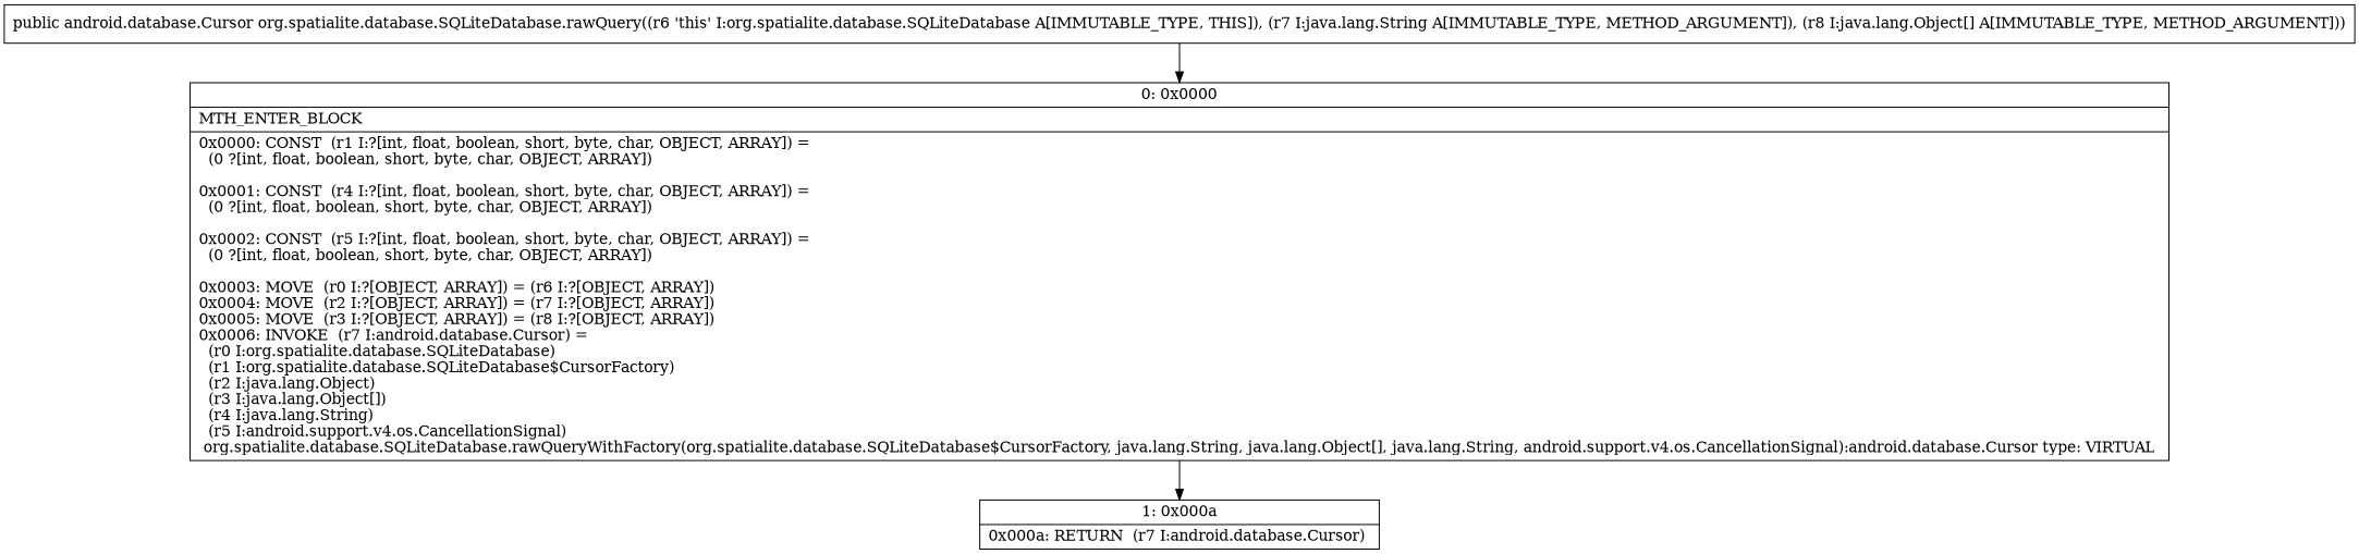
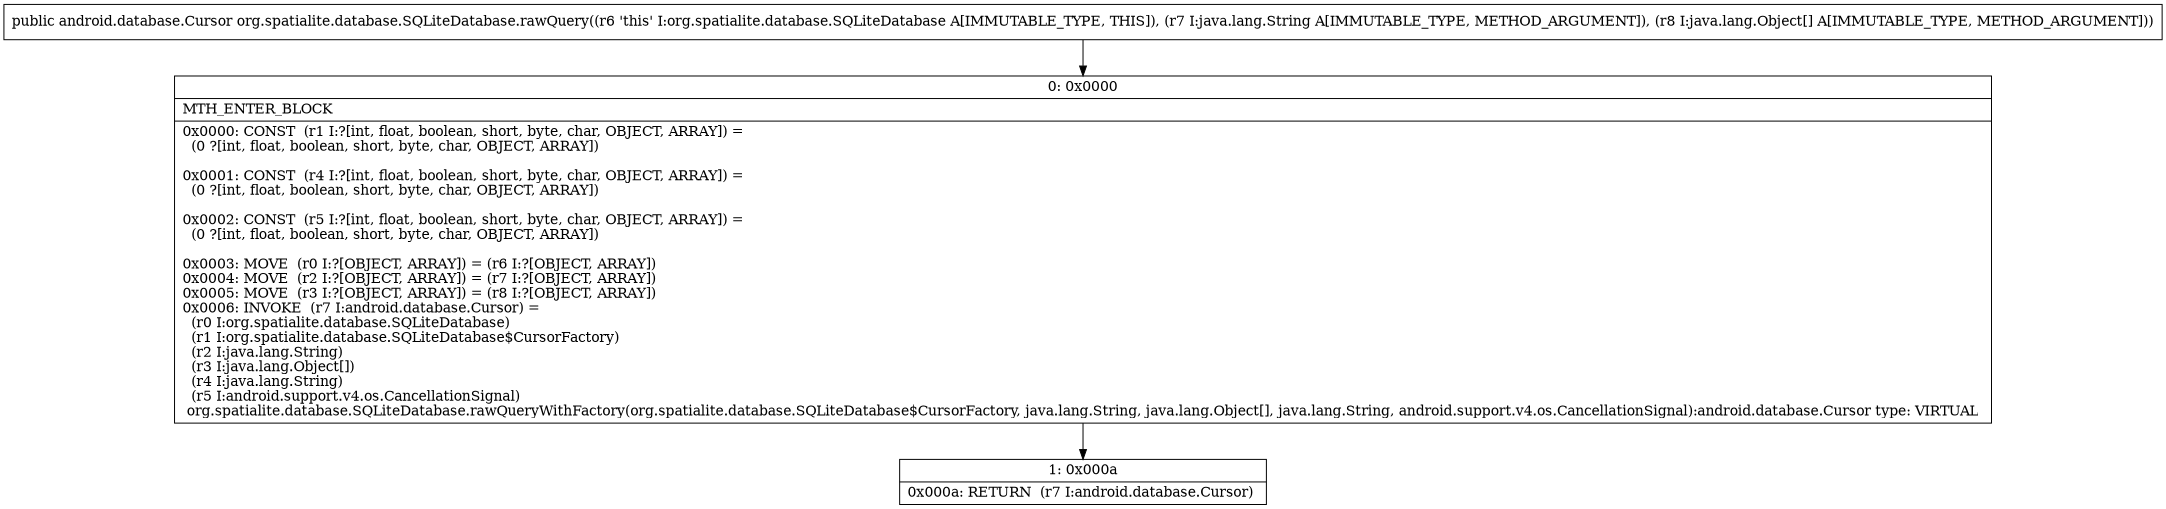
  digraph {
    node [shape=record]
-   n1 [label="{0\:\ 0x0000|MTH_ENTER_BLOCK\l|0x0000: CONST  (r1 I:?[int, float, boolean, short, byte, char, OBJECT, ARRAY]) = \l  (0 ?[int, float, boolean, short, byte, char, OBJECT, ARRAY])\l \l0x0001: CONST  (r4 I:?[int, float, boolean, short, byte, char, OBJECT, ARRAY]) = \l  (0 ?[int, float, boolean, short, byte, char, OBJECT, ARRAY])\l \l0x0002: CONST  (r5 I:?[int, float, boolean, short, byte, char, OBJECT, ARRAY]) = \l  (0 ?[int, float, boolean, short, byte, char, OBJECT, ARRAY])\l \l0x0003: MOVE  (r0 I:?[OBJECT, ARRAY]) = (r6 I:?[OBJECT, ARRAY]) \l0x0004: MOVE  (r2 I:?[OBJECT, ARRAY]) = (r7 I:?[OBJECT, ARRAY]) \l0x0005: MOVE  (r3 I:?[OBJECT, ARRAY]) = (r8 I:?[OBJECT, ARRAY]) \l0x0006: INVOKE  (r7 I:android.database.Cursor) = \l  (r0 I:org.spatialite.database.SQLiteDatabase)\l  (r1 I:org.spatialite.database.SQLiteDatabase$CursorFactory)\l  (r2 I:java.lang.Object)\l  (r3 I:java.lang.Object[])\l  (r4 I:java.lang.String)\l  (r5 I:android.support.v4.os.CancellationSignal)\l org.spatialite.database.SQLiteDatabase.rawQueryWithFactory(org.spatialite.database.SQLiteDatabase$CursorFactory, java.lang.String, java.lang.Object[], java.lang.String, android.support.v4.os.CancellationSignal):android.database.Cursor type: VIRTUAL \l}"]
+   n1 [label="{0\:\ 0x0000|MTH_ENTER_BLOCK\l|0x0000: CONST  (r1 I:?[int, float, boolean, short, byte, char, OBJECT, ARRAY]) = \l  (0 ?[int, float, boolean, short, byte, char, OBJECT, ARRAY])\l \l0x0001: CONST  (r4 I:?[int, float, boolean, short, byte, char, OBJECT, ARRAY]) = \l  (0 ?[int, float, boolean, short, byte, char, OBJECT, ARRAY])\l \l0x0002: CONST  (r5 I:?[int, float, boolean, short, byte, char, OBJECT, ARRAY]) = \l  (0 ?[int, float, boolean, short, byte, char, OBJECT, ARRAY])\l \l0x0003: MOVE  (r0 I:?[OBJECT, ARRAY]) = (r6 I:?[OBJECT, ARRAY]) \l0x0004: MOVE  (r2 I:?[OBJECT, ARRAY]) = (r7 I:?[OBJECT, ARRAY]) \l0x0005: MOVE  (r3 I:?[OBJECT, ARRAY]) = (r8 I:?[OBJECT, ARRAY]) \l0x0006: INVOKE  (r7 I:android.database.Cursor) = \l  (r0 I:org.spatialite.database.SQLiteDatabase)\l  (r1 I:org.spatialite.database.SQLiteDatabase$CursorFactory)\l  (r2 I:java.lang.String)\l  (r3 I:java.lang.Object[])\l  (r4 I:java.lang.String)\l  (r5 I:android.support.v4.os.CancellationSignal)\l org.spatialite.database.SQLiteDatabase.rawQueryWithFactory(org.spatialite.database.SQLiteDatabase$CursorFactory, java.lang.String, java.lang.Object[], java.lang.String, android.support.v4.os.CancellationSignal):android.database.Cursor type: VIRTUAL \l}"]
    n2 [label="{1\:\ 0x000a|0x000a: RETURN  (r7 I:android.database.Cursor) \l}"]
    n3 [label="{public android.database.Cursor org.spatialite.database.SQLiteDatabase.rawQuery((r6 'this' I:org.spatialite.database.SQLiteDatabase A[IMMUTABLE_TYPE, THIS]), (r7 I:java.lang.String A[IMMUTABLE_TYPE, METHOD_ARGUMENT]), (r8 I:java.lang.Object[] A[IMMUTABLE_TYPE, METHOD_ARGUMENT])) }"]
    n1 -> n2
    n3 -> n1
  }
